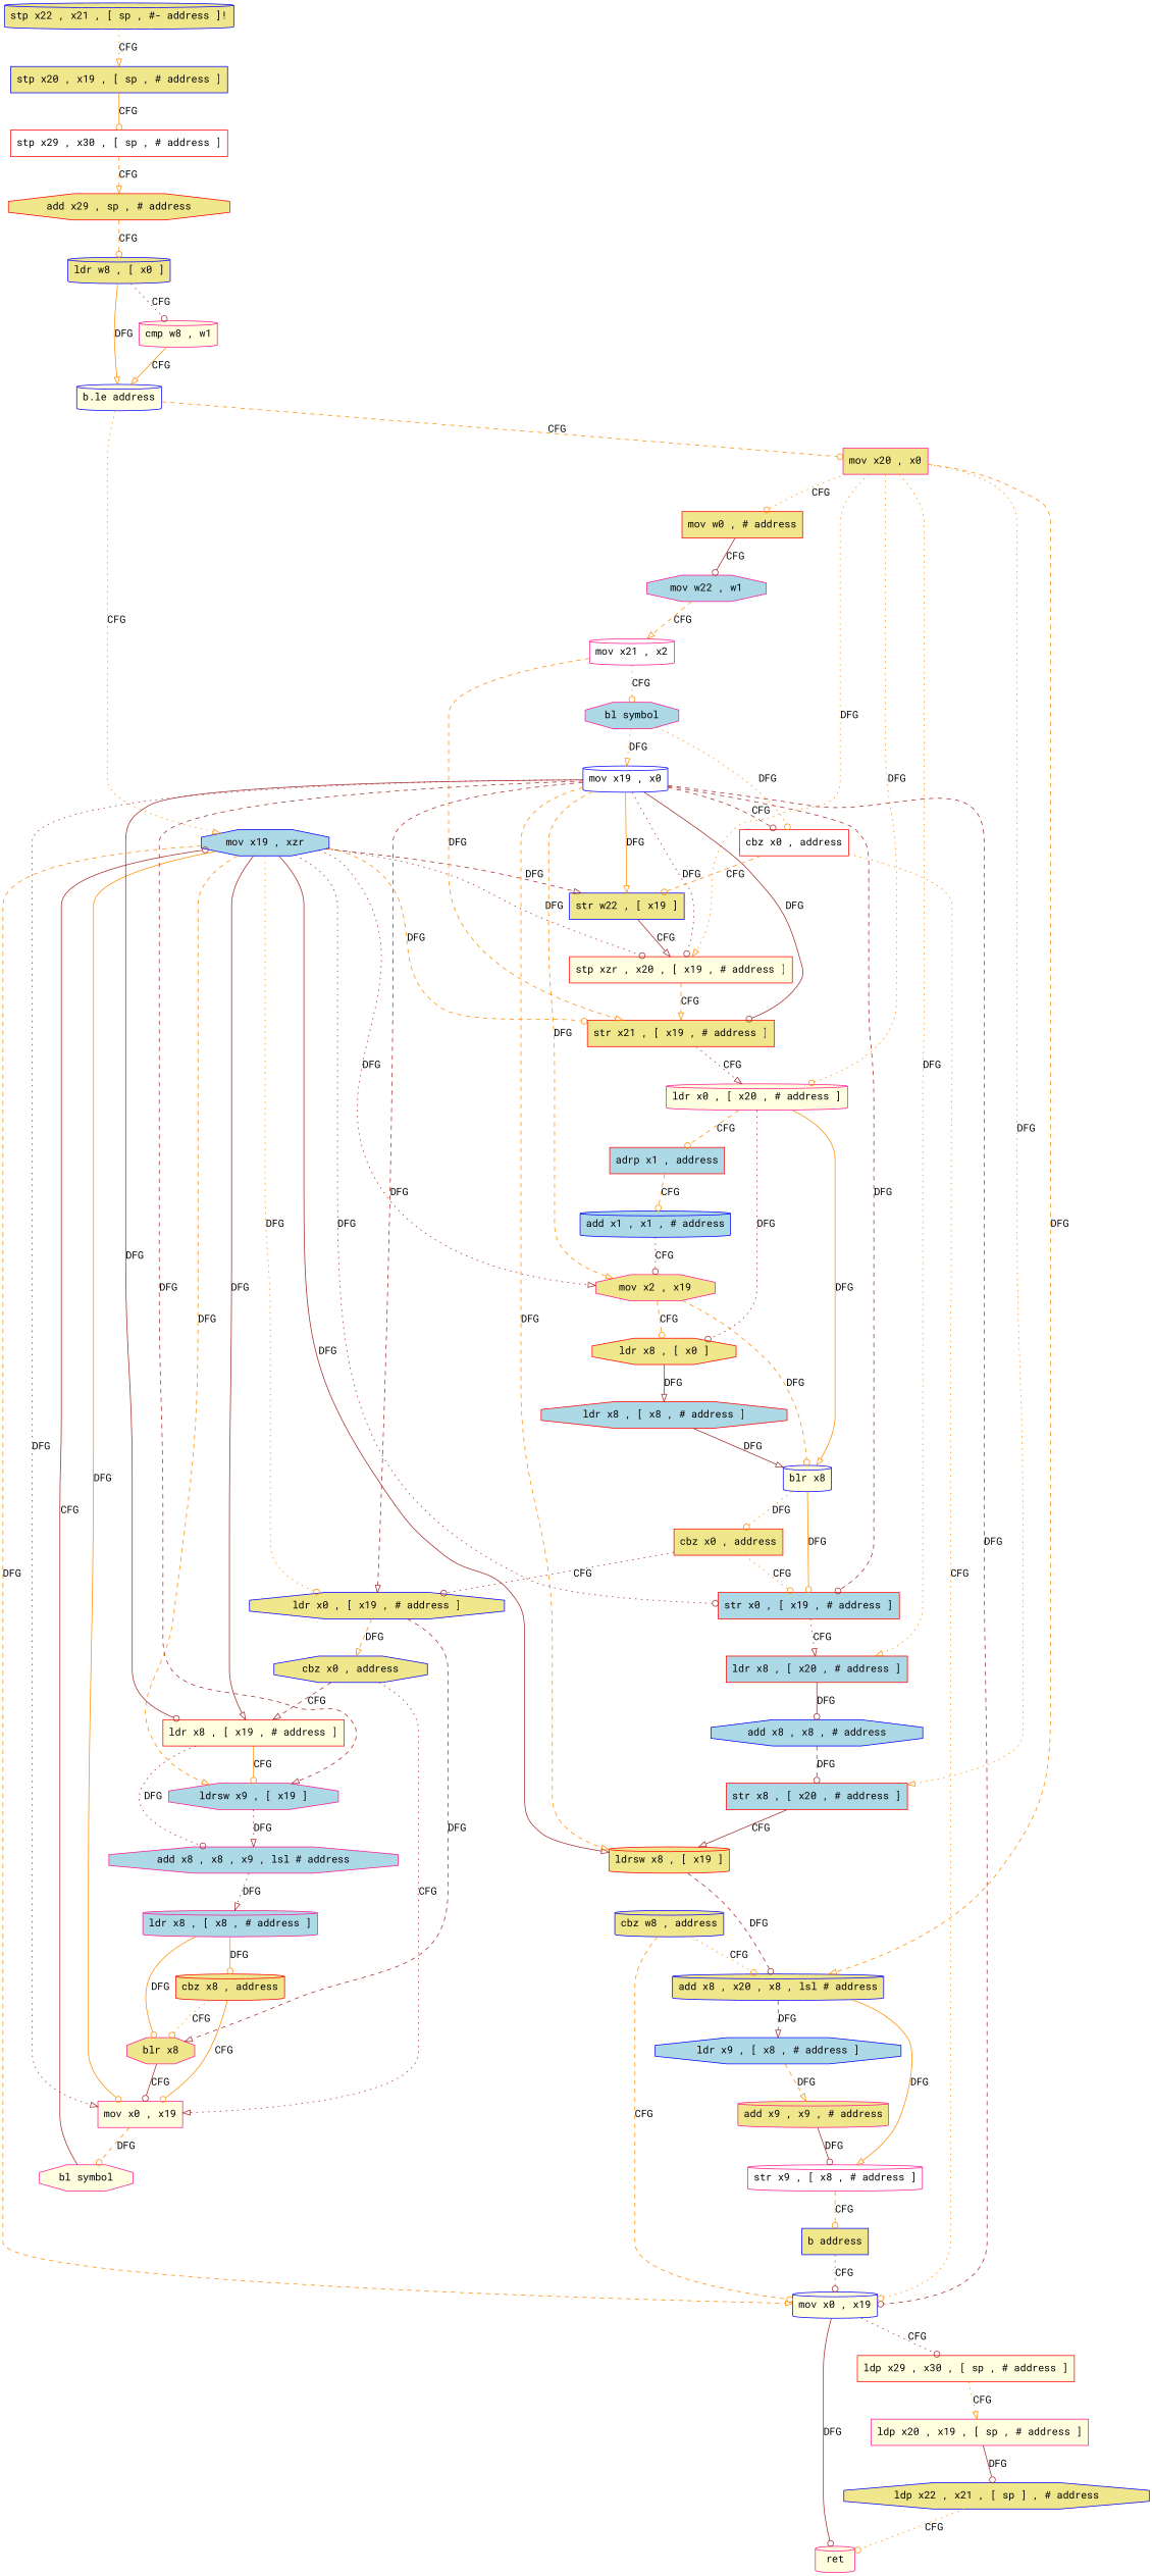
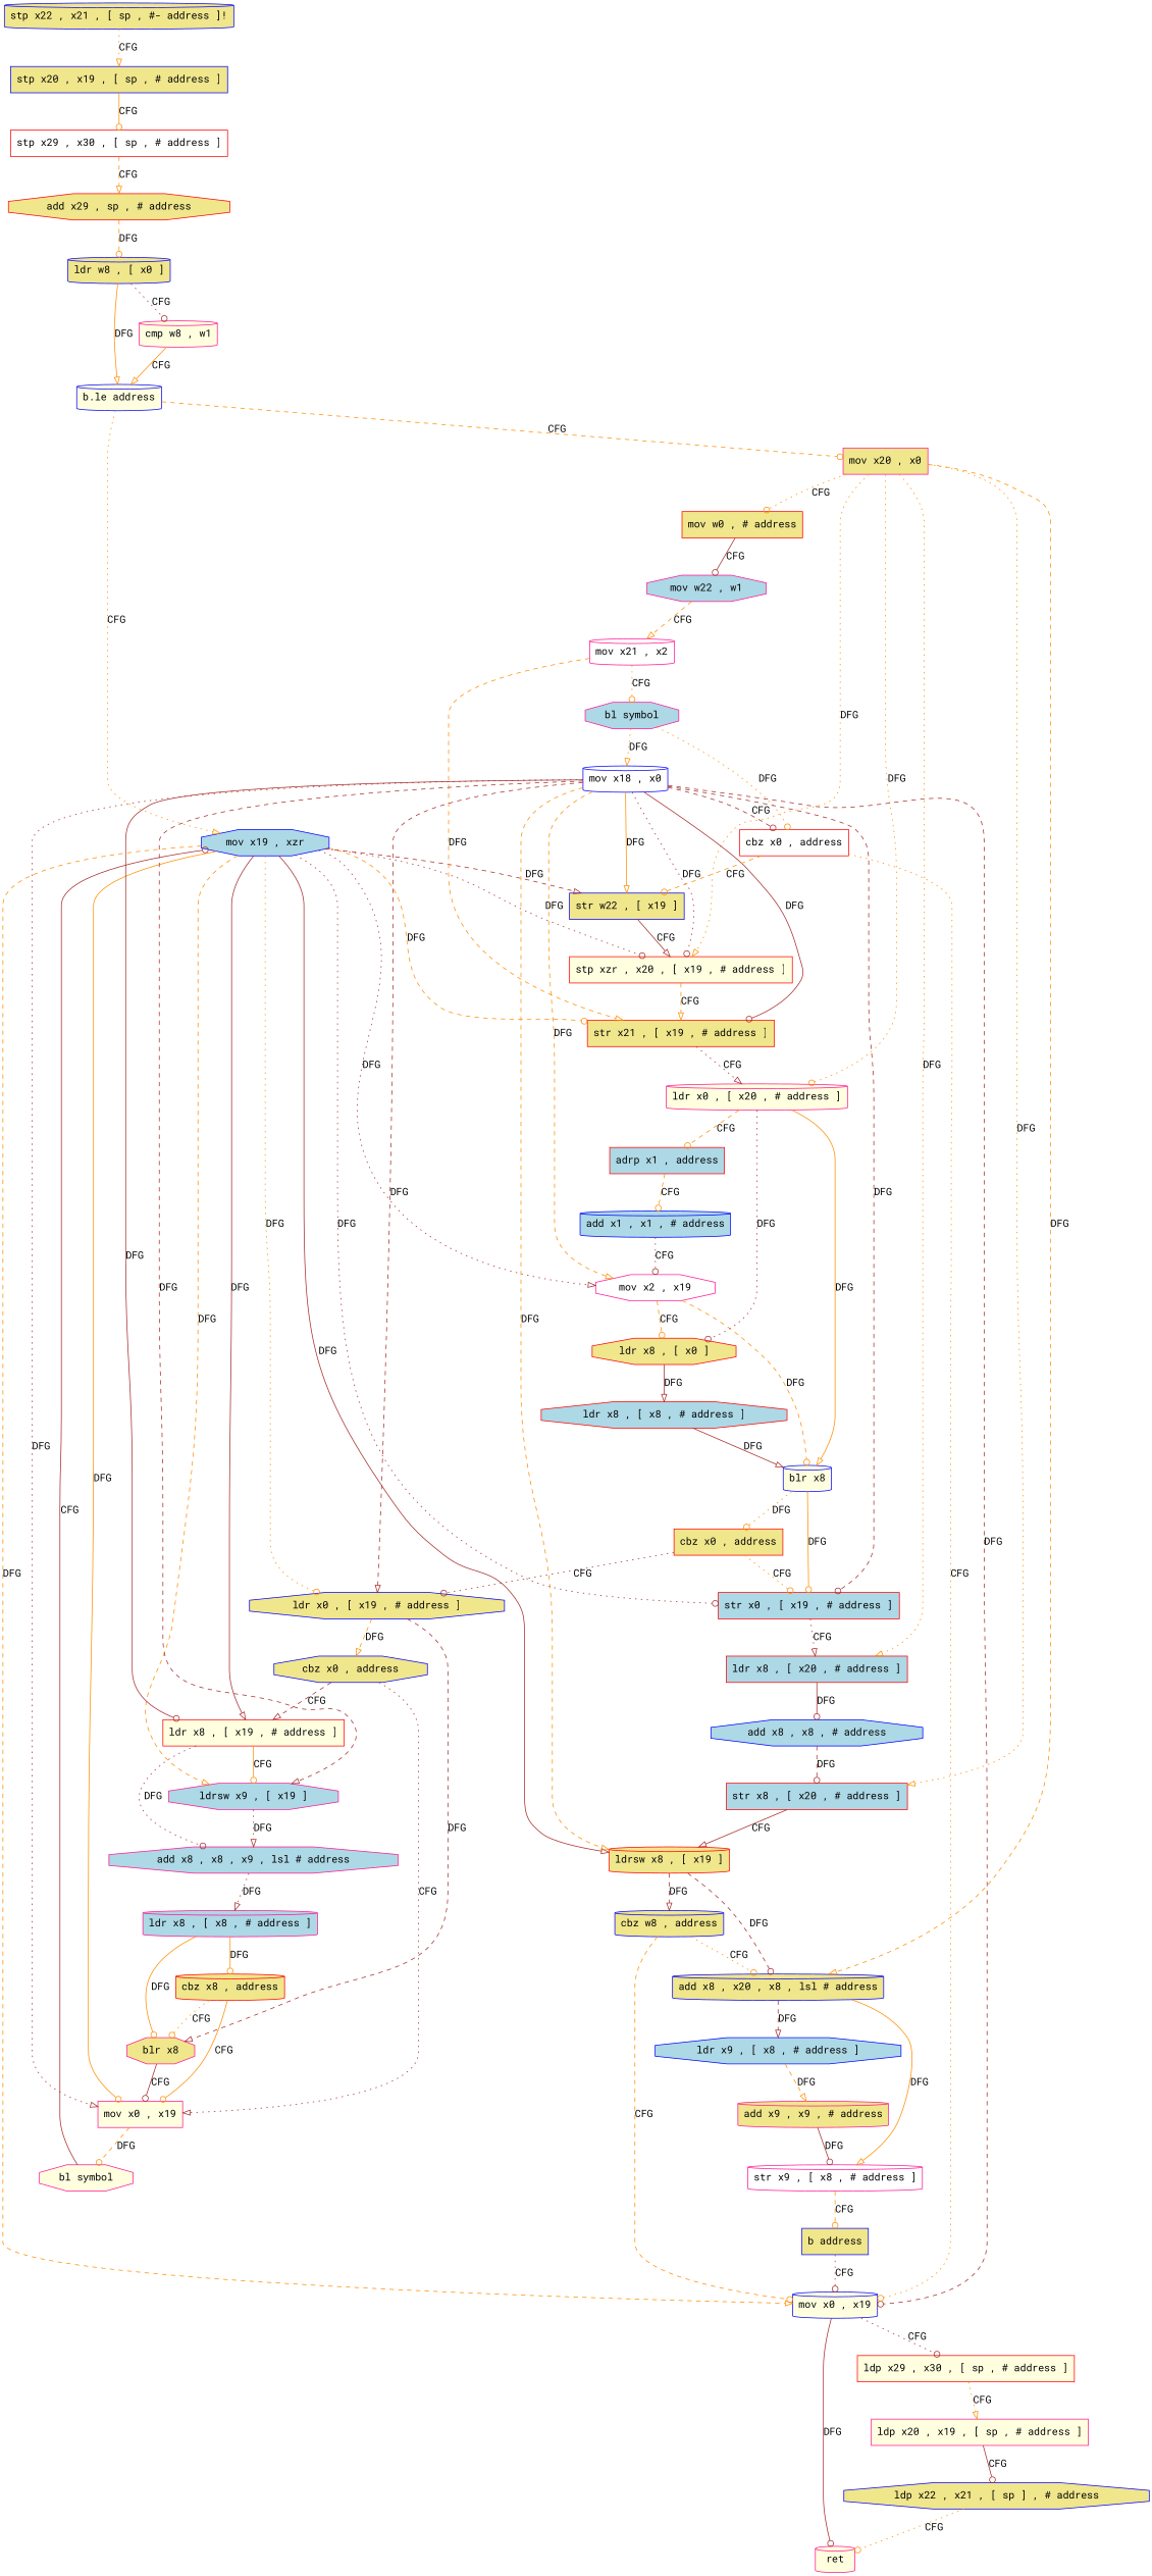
  digraph {
    fontname="Roboto Mono"
    node [color=blue fillcolor=khaki fontname="Roboto Mono" shape=cylinder style=filled]
    edge [arrowhead=odot color=darkorange fontname="Roboto Mono" style=dotted]
    n1 [label="stp x22 , x21 , [ sp , #- address ]!"]
    n2 [label="stp x20 , x19 , [ sp , # address ]" shape=box]
    n3 [color=red fillcolor=white label="stp x29 , x30 , [ sp , # address ]" shape=box]
    n4 [color=red label="add x29 , sp , # address" shape=octagon]
    n5 [label="ldr w8 , [ x0 ]"]
    n6 [color=deeppink fillcolor=lightyellow label="cmp w8 , w1"]
    n7 [fillcolor=lightyellow label="b.le address"]
    n8 [fillcolor=lightblue label="mov x19 , xzr" shape=octagon]
    n9 [color=deeppink label="mov x20 , x0" shape=box]
    n10 [fillcolor=lightyellow label="mov x0 , x19"]
    n11 [label="str w22 , [ x19 ]" shape=box]
    n12 [color=red fillcolor=lightyellow label="stp xzr , x20 , [ x19 , # address ]" shape=box]
    n13 [color=red label="str x21 , [ x19 , # address ]" shape=box]
-   n14 [color=deeppink label="mov x2 , x19" shape=octagon]
+   n14 [color=deeppink fillcolor=white label="mov x2 , x19" shape=octagon]
    n15 [label="ldr x0 , [ x19 , # address ]" shape=octagon]
    n16 [color=red fillcolor=lightblue label="str x0 , [ x19 , # address ]" shape=box]
    n17 [color=deeppink fillcolor=lightyellow label="mov x0 , x19" shape=box]
    n18 [color=red fillcolor=lightyellow label="ldr x8 , [ x19 , # address ]" shape=box]
    n19 [color=red label="ldrsw x8 , [ x19 ]"]
    n20 [color=deeppink fillcolor=lightblue label="ldrsw x9 , [ x19 ]" shape=octagon]
    n21 [color=red label="mov w0 , # address" shape=box]
    n22 [color=deeppink fillcolor=lightyellow label="ldr x0 , [ x20 , # address ]"]
    n23 [color=red fillcolor=lightblue label="ldr x8 , [ x20 , # address ]" shape=box]
    n24 [color=red fillcolor=lightblue label="str x8 , [ x20 , # address ]" shape=box]
    n25 [label="add x8 , x20 , x8 , lsl # address"]
    n26 [color=red fillcolor=lightyellow label="ldp x29 , x30 , [ sp , # address ]" shape=box]
    n27 [color=deeppink fillcolor=lightyellow label=ret]
    n28 [color=red label="ldr x8 , [ x0 ]" shape=octagon]
    n29 [fillcolor=lightyellow label="blr x8"]
    n30 [label="cbz x0 , address" shape=octagon]
    n31 [color=deeppink label="blr x8" shape=octagon]
    n32 [color=deeppink fillcolor=lightyellow label="bl symbol" shape=octagon]
    n33 [color=deeppink fillcolor=lightblue label="add x8 , x8 , x9 , lsl # address" shape=octagon]
    n34 [label="cbz w8 , address"]
    n35 [color=deeppink fillcolor=lightblue label="mov w22 , w1" shape=octagon]
    n36 [color=red fillcolor=lightblue label="adrp x1 , address" shape=box]
    n37 [fillcolor=lightblue label="add x8 , x8 , # address" shape=octagon]
    n38 [fillcolor=lightblue label="ldr x9 , [ x8 , # address ]" shape=octagon]
    n39 [color=deeppink fillcolor=white label="str x9 , [ x8 , # address ]"]
    n40 [color=deeppink fillcolor=lightyellow label="ldp x20 , x19 , [ sp , # address ]" shape=box]
    n41 [color=deeppink fillcolor=white label="mov x21 , x2"]
    n42 [color=deeppink fillcolor=lightblue label="bl symbol" shape=octagon]
-   n43 [fillcolor=white label="mov x19 , x0"]
+   n43 [fillcolor=white label="mov x18 , x0"]
    n44 [color=red fillcolor=white label="cbz x0 , address" shape=box]
    n45 [label="ldp x22 , x21 , [ sp ] , # address" shape=octagon]
    n46 [fillcolor=lightblue label="add x1 , x1 , # address"]
    n47 [color=red fillcolor=lightblue label="ldr x8 , [ x8 , # address ]" shape=octagon]
    n48 [color=red label="cbz x0 , address" shape=box]
    n49 [color=deeppink fillcolor=lightblue label="ldr x8 , [ x8 , # address ]"]
    n50 [color=deeppink label="add x9 , x9 , # address"]
    n51 [label="b address" shape=box]
    n52 [color=red label="cbz x8 , address"]
    n1 -> n2 [arrowhead=onormal label=CFG]
    n2 -> n3 [label=CFG style=solid]
    n3 -> n4 [arrowhead=onormal label=CFG style=dashed]
-   n4 -> n5 [label=CFG style=dashed]
+   n4 -> n5 [label=DFG style=dashed]
    n5 -> n6 [color=brown label=CFG]
    n5 -> n7 [arrowhead=onormal label=DFG style=solid]
    n6 -> n7 [arrowhead=onormal label=CFG style=solid]
    n7 -> n8 [arrowhead=onormal label=CFG]
    n7 -> n9 [label=CFG style=dashed]
    n8 -> n10 [arrowhead=onormal label=DFG style=dashed]
    n8 -> n11 [arrowhead=onormal color=brown label=DFG style=dashed]
    n8 -> n12 [color=brown label=DFG]
    n8 -> n13 [label=DFG style=dashed]
    n8 -> n14 [arrowhead=onormal color=brown label=DFG]
    n8 -> n15 [label=DFG]
    n8 -> n16 [color=brown label=DFG]
    n8 -> n17 [label=DFG style=solid]
    n8 -> n18 [arrowhead=onormal color=brown label=DFG style=solid]
    n8 -> n19 [arrowhead=onormal color=brown label=DFG style=solid]
    n8 -> n20 [arrowhead=onormal label=DFG style=dashed]
    n9 -> n12 [arrowhead=onormal label=DFG]
    n9 -> n21 [label=CFG]
    n9 -> n22 [label=DFG]
    n9 -> n23 [arrowhead=onormal label=DFG]
    n9 -> n24 [arrowhead=onormal label=DFG]
    n9 -> n25 [arrowhead=onormal label=DFG style=dashed]
    n10 -> n26 [color=brown label=CFG]
    n10 -> n27 [color=brown label=DFG style=solid]
    n11 -> n12 [arrowhead=onormal color=brown label=CFG style=solid]
    n12 -> n13 [arrowhead=onormal label=CFG style=dashed]
    n13 -> n22 [arrowhead=onormal color=brown label=CFG]
    n14 -> n28 [label=CFG style=dashed]
    n14 -> n29 [label=DFG style=dashed]
    n15 -> n30 [arrowhead=onormal label=DFG style=dashed]
    n15 -> n31 [arrowhead=onormal color=brown label=DFG style=dashed]
    n16 -> n23 [arrowhead=onormal color=brown label=CFG]
    n17 -> n32 [label=DFG style=dashed]
    n18 -> n20 [label=CFG style=solid]
    n18 -> n33 [color=brown label=DFG]
    n19 -> n25 [color=brown label=DFG style=dashed]
+   n19 -> n34 [arrowhead=onormal color=brown label=DFG style=dashed]
    n20 -> n33 [arrowhead=onormal color=brown label=DFG]
    n21 -> n35 [color=brown label=CFG style=solid]
    n22 -> n28 [color=brown label=DFG]
    n22 -> n29 [arrowhead=onormal label=DFG style=solid]
    n22 -> n36 [label=CFG style=dashed]
    n23 -> n37 [color=brown label=DFG style=solid]
    n24 -> n19 [arrowhead=onormal color=brown label=CFG style=solid]
    n25 -> n38 [arrowhead=onormal color=brown label=DFG style=dashed]
    n25 -> n39 [arrowhead=onormal label=DFG style=solid]
    n26 -> n40 [arrowhead=onormal label=CFG]
    n28 -> n47 [arrowhead=onormal color=brown label=DFG style=solid]
    n29 -> n16 [label=DFG style=solid]
    n29 -> n48 [label=DFG]
    n30 -> n17 [arrowhead=onormal color=brown label=CFG]
    n30 -> n18 [arrowhead=onormal color=brown label=CFG style=dashed]
    n31 -> n17 [color=brown label=CFG style=solid]
    n32 -> n8 [color=brown label=CFG style=solid]
    n33 -> n49 [arrowhead=onormal color=brown label=DFG]
    n34 -> n10 [label=CFG style=dashed]
    n34 -> n25 [label=CFG]
    n35 -> n41 [arrowhead=onormal label=CFG style=dashed]
    n36 -> n46 [label=CFG style=dashed]
    n37 -> n24 [color=brown label=DFG style=dashed]
    n38 -> n50 [arrowhead=onormal label=DFG style=dashed]
    n39 -> n51 [label=CFG style=dashed]
-   n40 -> n45 [color=brown label=DFG style=solid]
+   n40 -> n45 [color=brown label=CFG style=solid]
    n41 -> n13 [arrowhead=onormal label=DFG style=dashed]
    n41 -> n42 [label=CFG]
    n42 -> n43 [arrowhead=onormal label=DFG]
    n42 -> n44 [label=DFG]
    n43 -> n10 [color=brown label=DFG style=dashed]
    n43 -> n11 [arrowhead=onormal label=DFG style=solid]
    n43 -> n12 [color=brown label=DFG]
    n43 -> n13 [color=brown label=DFG style=solid]
    n43 -> n14 [arrowhead=onormal label=DFG style=dashed]
    n43 -> n15 [arrowhead=onormal color=brown label=DFG style=dashed]
    n43 -> n16 [color=brown label=DFG style=dashed]
    n43 -> n17 [arrowhead=onormal color=brown label=DFG]
    n43 -> n18 [color=brown label=DFG style=solid]
    n43 -> n19 [arrowhead=onormal label=DFG style=dashed]
    n43 -> n20 [arrowhead=onormal color=brown label=DFG style=dashed]
    n43 -> n44 [color=brown label=CFG style=dashed]
    n44 -> n10 [label=CFG]
    n44 -> n11 [label=CFG style=dashed]
    n45 -> n27 [label=CFG]
    n46 -> n14 [color=brown label=CFG]
    n47 -> n29 [arrowhead=onormal color=brown label=DFG style=solid]
    n48 -> n15 [color=brown label=CFG]
    n48 -> n16 [label=CFG]
    n49 -> n31 [label=DFG style=solid]
    n49 -> n52 [label=DFG style=solid]
    n50 -> n39 [color=brown label=DFG style=solid]
    n51 -> n10 [color=brown label=CFG]
    n52 -> n17 [label=CFG style=solid]
    n52 -> n31 [label=CFG]
  }
